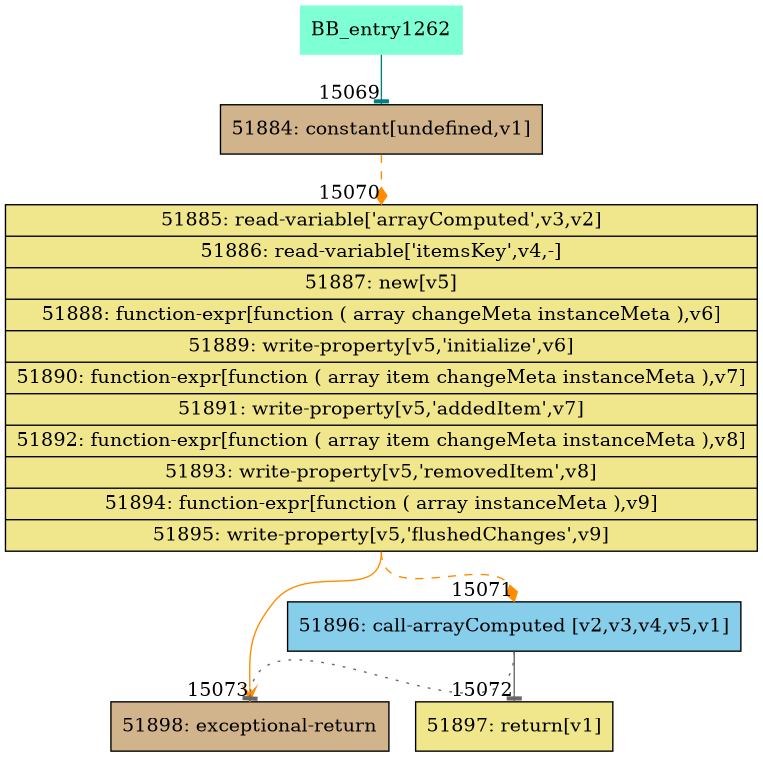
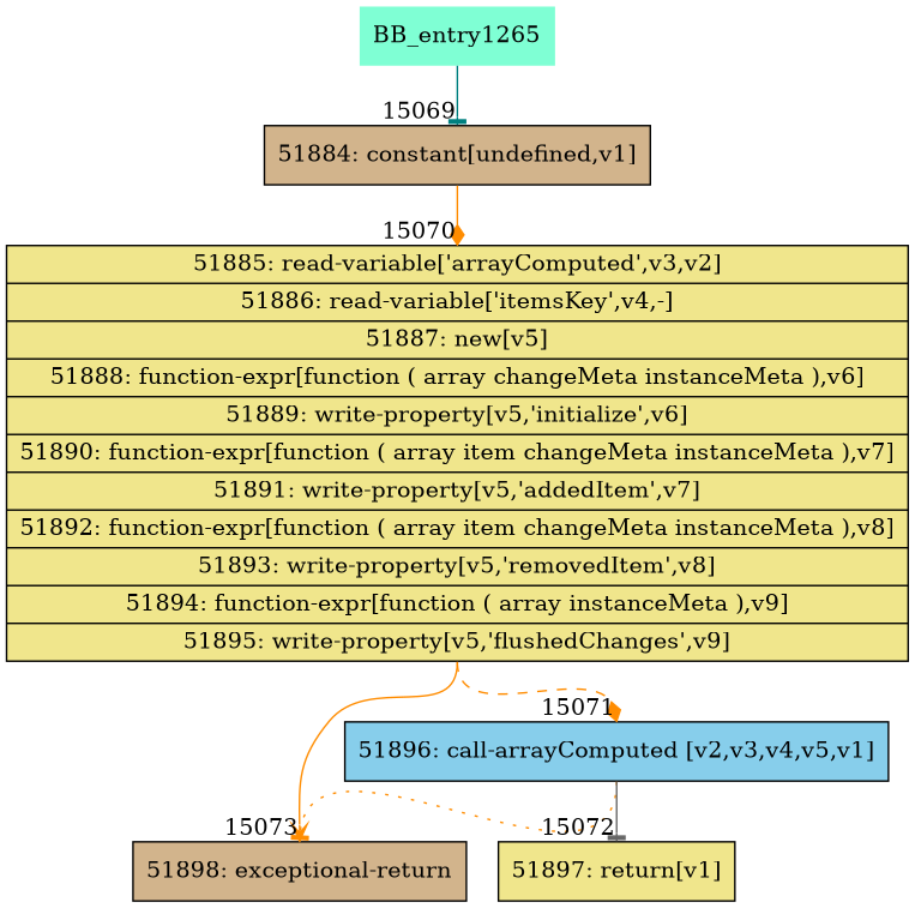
  digraph {
    rankdir=TD
    node [fillcolor=tan shape=record style=filled]
    edge [arrowhead=tee color=darkorange headport=n style=solid tailport=s]
-   BB_entry1265 [fillcolor=aquamarine shape=none label=BB_entry1262]
+   BB_entry1265 [fillcolor=aquamarine shape=none]
    n2 [label="{51884: constant[undefined,v1]}"]
    n3 [fillcolor=khaki label="{51885: read-variable['arrayComputed',v3,v2]|51886: read-variable['itemsKey',v4,-]|51887: new[v5]|51888: function-expr[function ( array changeMeta instanceMeta ),v6]|51889: write-property[v5,'initialize',v6]|51890: function-expr[function ( array item changeMeta instanceMeta ),v7]|51891: write-property[v5,'addedItem',v7]|51892: function-expr[function ( array item changeMeta instanceMeta ),v8]|51893: write-property[v5,'removedItem',v8]|51894: function-expr[function ( array instanceMeta ),v9]|51895: write-property[v5,'flushedChanges',v9]}"]
    n4 [fillcolor=skyblue label="{51896: call-arrayComputed [v2,v3,v4,v5,v1]}"]
    n5 [label="{51898: exceptional-return}"]
    n6 [fillcolor=khaki label="{51897: return[v1]}"]
    BB_entry1265 -> n2 [color=teal headlabel="    15069"]
-   n2 -> n3 [arrowhead=diamond headlabel="      15070" style=dashed]
+   n2 -> n3 [arrowhead=diamond headlabel="      15070"]
    n3 -> n4 [arrowhead=diamond headlabel="      15071" style=dashed]
    n3 -> n5 [arrowhead=vee headlabel="      15073"]
-   n4 -> n5 [color=gray40 style=dotted]
+   n4 -> n5 [style=dotted]
    n4 -> n6 [color=gray40 headlabel="      15072"]
  }
